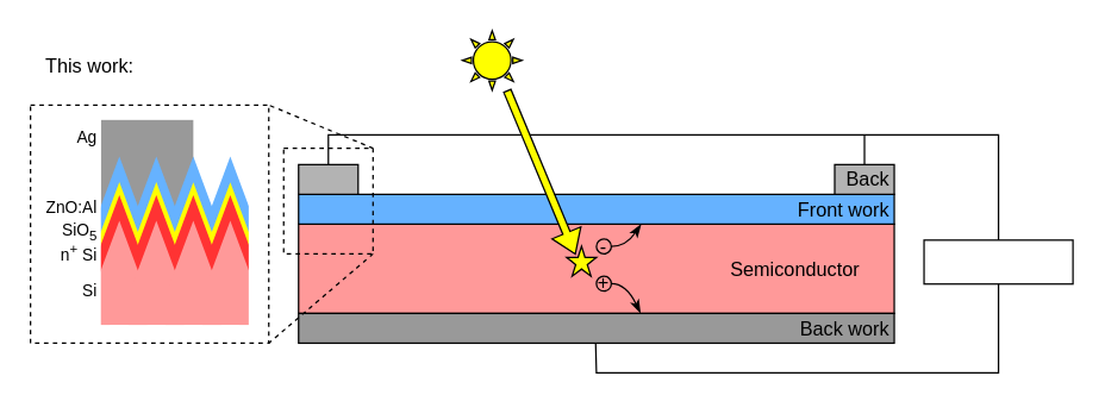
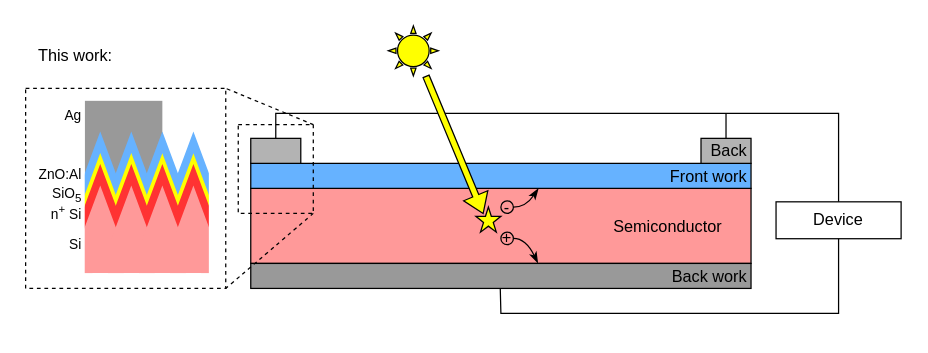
  <mxCell id="0" />
  <mxCell id="1" parent="0" />
  <mxCell id="2" value="" style="rounded=0;whiteSpace=wrap;html=1;fillColor=#FF9999;" vertex="1" parent="1"><mxGeometry x="200" y="150" width="400" height="60" as="geometry" /></mxCell>
  <mxCell id="3" value="" style="rounded=0;whiteSpace=wrap;html=1;labelPosition=left;verticalLabelPosition=middle;align=right;verticalAlign=middle;fontSize=13;spacingRight=-82;spacingLeft=0;spacingTop=1;fillColor=#66B2FF;" vertex="1" parent="1"><mxGeometry x="200" y="130" width="400" height="20" as="geometry" /></mxCell>
  <mxCell id="4" value="" style="rounded=0;whiteSpace=wrap;html=1;fillColor=#999999;" vertex="1" parent="1"><mxGeometry x="200" y="210" width="400" height="20" as="geometry" /></mxCell>
  <mxCell id="5" value="" style="rounded=0;whiteSpace=wrap;html=1;fillColor=#B3B3B3;" vertex="1" parent="1"><mxGeometry x="560" y="110" width="40" height="20" as="geometry" /></mxCell>
  <mxCell id="6" value="" style="rounded=0;whiteSpace=wrap;html=1;fillColor=#B3B3B3;" vertex="1" parent="1"><mxGeometry x="200" y="110" width="40" height="20" as="geometry" /></mxCell>
  <mxCell id="7" value="" style="rounded=0;whiteSpace=wrap;html=1;verticalAlign=middle;horizontal=1;spacingTop=0;fontSize=13;" vertex="1" parent="1"><mxGeometry x="620" y="160.75" width="100" height="29.5" as="geometry" /></mxCell>
  <mxCell id="8" value="" style="endArrow=none;html=1;rounded=0;fontSize=20;exitX=0.5;exitY=0;exitDx=0;exitDy=0;entryX=0.5;entryY=0;entryDx=0;entryDy=0;" edge="1" parent="1" source="6" target="7"><mxGeometry width="50" height="50" relative="1" as="geometry"><mxPoint x="270" y="70" as="sourcePoint" /><mxPoint x="320" y="20" as="targetPoint" /><Array as="points"><mxPoint x="220" y="90" /><mxPoint x="670" y="90" /></Array></mxGeometry></mxCell>
  <mxCell id="9" value="" style="endArrow=none;html=1;rounded=0;fontSize=20;exitX=0.5;exitY=0;exitDx=0;exitDy=0;" edge="1" parent="1" source="5"><mxGeometry width="50" height="50" relative="1" as="geometry"><mxPoint x="520" y="20" as="sourcePoint" /><mxPoint x="580" y="90" as="targetPoint" /></mxGeometry></mxCell>
  <mxCell id="10" value="" style="endArrow=none;html=1;rounded=0;fontSize=20;exitX=0.5;exitY=1;exitDx=0;exitDy=0;" edge="1" parent="1" source="7"><mxGeometry width="50" height="50" relative="1" as="geometry"><mxPoint x="399.5" y="290" as="sourcePoint" /><mxPoint x="399.5" y="230" as="targetPoint" /><Array as="points"><mxPoint x="670" y="250" /><mxPoint x="400" y="250" /></Array></mxGeometry></mxCell>
  <mxCell id="11" value="Front work" style="text;html=1;strokeColor=none;fillColor=none;align=right;verticalAlign=middle;whiteSpace=wrap;rounded=0;fontSize=13;spacing=3;" vertex="1" parent="1"><mxGeometry x="480" y="125" width="120" height="30" as="geometry" /></mxCell>
  <mxCell id="12" value="Semiconductor" style="text;html=1;strokeColor=none;fillColor=none;align=right;verticalAlign=middle;whiteSpace=wrap;rounded=0;fontSize=13;spacing=3;" vertex="1" parent="1"><mxGeometry x="460" y="165" width="120" height="30" as="geometry" /></mxCell>
  <mxCell id="13" value="Back work" style="text;html=1;strokeColor=none;fillColor=none;align=right;verticalAlign=middle;whiteSpace=wrap;rounded=0;fontSize=13;spacing=3;" vertex="1" parent="1"><mxGeometry x="480" y="205" width="120" height="30" as="geometry" /></mxCell>
  <mxCell id="14" value="Back" style="text;html=1;strokeColor=none;fillColor=none;align=right;verticalAlign=middle;whiteSpace=wrap;rounded=0;fontSize=13;spacing=3;" vertex="1" parent="1"><mxGeometry x="560" y="105" width="40" height="30" as="geometry" /></mxCell>
  <mxCell id="15" value="" style="rounded=0;whiteSpace=wrap;html=1;fontSize=11;strokeColor=#000000;fillColor=none;gradientColor=#FF3333;gradientDirection=north;dashed=1;" vertex="1" parent="1"><mxGeometry x="190" y="99" width="60" height="71" as="geometry" /></mxCell>
  <mxCell id="16" value="-" style="ellipse;whiteSpace=wrap;html=1;aspect=fixed;fontSize=13;strokeColor=#000000;fillColor=none;gradientColor=#FF3333;gradientDirection=north;spacing=3;spacingLeft=0;spacingBottom=1;spacingTop=0;" vertex="1" parent="1"><mxGeometry x="400" y="160" width="10" height="10" as="geometry" /></mxCell>
  <mxCell id="17" value="+" style="ellipse;whiteSpace=wrap;html=1;aspect=fixed;fontSize=13;strokeColor=#000000;fillColor=none;gradientColor=#FF3333;gradientDirection=north;spacing=0;spacingLeft=0;spacingBottom=-3;spacingTop=0;align=center;verticalAlign=bottom;" vertex="1" parent="1"><mxGeometry x="400" y="185" width="10" height="10" as="geometry" /></mxCell>
  <mxCell id="18" value="" style="shape=flexArrow;endArrow=classic;html=1;rounded=0;shadow=0;sketch=0;fontSize=13;strokeWidth=1;jumpStyle=none;elbow=vertical;width=5.2;endSize=4.816;endWidth=14.72;fillColor=#FFFF00;entryX=0.3;entryY=0.28;entryDx=0;entryDy=0;entryPerimeter=0;" edge="1" parent="1" target="19"><mxGeometry width="50" height="50" relative="1" as="geometry"><mxPoint x="340" y="60" as="sourcePoint" /><mxPoint x="380" y="179.5" as="targetPoint" /></mxGeometry></mxCell>
  <mxCell id="19" value="" style="verticalLabelPosition=bottom;verticalAlign=top;html=1;shape=mxgraph.basic.star;fontSize=13;strokeColor=#000000;fillColor=#FFFF00;gradientColor=none;gradientDirection=north;" vertex="1" parent="1"><mxGeometry x="380" y="165" width="20" height="20" as="geometry" /></mxCell>
  <mxCell id="20" value="" style="endArrow=classicThin;html=1;shadow=0;sketch=0;fontSize=13;strokeWidth=1;fillColor=#FFFF00;elbow=vertical;jumpStyle=none;exitX=1;exitY=0.5;exitDx=0;exitDy=0;curved=1;entryX=0.575;entryY=1;entryDx=0;entryDy=0;entryPerimeter=0;endFill=1;" edge="1" parent="1" source="16" target="3"><mxGeometry width="50" height="50" relative="1" as="geometry"><mxPoint x="380" y="150" as="sourcePoint" /><mxPoint x="430" y="100" as="targetPoint" /><Array as="points"><mxPoint x="420" y="165" /></Array></mxGeometry></mxCell>
  <mxCell id="21" value="" style="endArrow=classicThin;html=1;shadow=0;sketch=0;fontSize=13;strokeWidth=1;fillColor=#FFFF00;elbow=vertical;jumpStyle=none;exitX=1;exitY=0.5;exitDx=0;exitDy=0;curved=1;entryX=0.574;entryY=-0.01;entryDx=0;entryDy=0;entryPerimeter=0;endFill=1;" edge="1" parent="1" source="17" target="4"><mxGeometry width="50" height="50" relative="1" as="geometry"><mxPoint x="420" y="175" as="sourcePoint" /><mxPoint x="434.4" y="159.8" as="targetPoint" /><Array as="points"><mxPoint x="420" y="190" /></Array></mxGeometry></mxCell>
  <mxCell id="22" value="" style="verticalLabelPosition=bottom;verticalAlign=top;html=1;shape=mxgraph.basic.sun;fontSize=13;strokeColor=#000000;fillColor=#FFFF00;gradientColor=none;gradientDirection=north;" vertex="1" parent="1"><mxGeometry x="310" y="20" width="40" height="40" as="geometry" /></mxCell>
+ <mxCell id="23" value="Device" style="text;html=1;strokeColor=none;fillColor=none;align=center;verticalAlign=middle;whiteSpace=wrap;rounded=0;fontSize=13;" vertex="1" parent="1"><mxGeometry x="620" y="160" width="100" height="30" as="geometry" /></mxCell>
  <mxCell id="24" value="" style="group" vertex="1" connectable="0" parent="1"><mxGeometry x="30" y="70" width="180" height="190" as="geometry" /></mxCell>
  <mxCell id="25" value="" style="rounded=0;whiteSpace=wrap;html=1;fontSize=13;strokeColor=none;strokeWidth=0;fillColor=#999999;gradientColor=none;gradientDirection=east;" vertex="1" parent="24"><mxGeometry x="37.24" y="10" width="62.07" height="59.09" as="geometry" /></mxCell>
  <mxCell id="26" value="" style="group" vertex="1" connectable="0" parent="24"><mxGeometry x="31.034" y="34.545" width="148.966" height="155.455" as="geometry" /></mxCell>
  <mxCell id="27" value="" style="shape=step;perimeter=stepPerimeter;whiteSpace=wrap;html=1;fixedSize=1;fontSize=13;strokeColor=none;strokeWidth=0;fillColor=#66B2FF;gradientColor=none;gradientDirection=east;direction=south;size=50;flipV=1;" vertex="1" parent="26"><mxGeometry width="37.241" height="69.091" as="geometry" /></mxCell>
  <mxCell id="28" value="" style="shape=step;perimeter=stepPerimeter;whiteSpace=wrap;html=1;fixedSize=1;fontSize=13;strokeColor=none;strokeWidth=0;fillColor=#66B2FF;gradientColor=none;gradientDirection=east;direction=south;size=50;flipV=1;" vertex="1" parent="26"><mxGeometry x="24.828" width="37.241" height="69.091" as="geometry" /></mxCell>
  <mxCell id="29" value="" style="shape=step;perimeter=stepPerimeter;whiteSpace=wrap;html=1;fixedSize=1;fontSize=13;strokeColor=none;strokeWidth=0;fillColor=#66B2FF;gradientColor=none;gradientDirection=east;direction=south;size=50;flipV=1;" vertex="1" parent="26"><mxGeometry x="49.655" width="37.241" height="69.091" as="geometry" /></mxCell>
  <mxCell id="30" value="" style="shape=step;perimeter=stepPerimeter;whiteSpace=wrap;html=1;fixedSize=1;fontSize=13;strokeColor=none;strokeWidth=0;fillColor=#66B2FF;gradientColor=none;gradientDirection=east;direction=south;size=50;flipV=1;" vertex="1" parent="26"><mxGeometry x="74.483" width="37.241" height="69.091" as="geometry" /></mxCell>
  <mxCell id="31" value="" style="group" vertex="1" connectable="0" parent="26"><mxGeometry y="17.273" width="148.966" height="138.182" as="geometry" /></mxCell>
  <mxCell id="32" value="" style="shape=step;perimeter=stepPerimeter;whiteSpace=wrap;html=1;fixedSize=1;fontSize=13;strokeColor=none;strokeWidth=0;fillColor=#FFFF00;gradientColor=none;gradientDirection=east;direction=south;size=50;flipV=1;" vertex="1" parent="31"><mxGeometry width="37.241" height="69.091" as="geometry" /></mxCell>
  <mxCell id="33" value="" style="shape=step;perimeter=stepPerimeter;whiteSpace=wrap;html=1;fixedSize=1;fontSize=13;strokeColor=none;strokeWidth=0;fillColor=#FFFF00;gradientColor=none;gradientDirection=east;direction=south;size=50;flipV=1;" vertex="1" parent="31"><mxGeometry x="24.828" width="37.241" height="69.091" as="geometry" /></mxCell>
  <mxCell id="34" value="" style="shape=step;perimeter=stepPerimeter;whiteSpace=wrap;html=1;fixedSize=1;fontSize=13;strokeColor=none;strokeWidth=0;fillColor=#FFFF00;gradientColor=none;gradientDirection=east;direction=south;size=50;flipV=1;" vertex="1" parent="31"><mxGeometry x="49.655" width="37.241" height="69.091" as="geometry" /></mxCell>
  <mxCell id="35" value="" style="shape=step;perimeter=stepPerimeter;whiteSpace=wrap;html=1;fixedSize=1;fontSize=13;strokeColor=none;strokeWidth=0;fillColor=#FFFF00;gradientColor=none;gradientDirection=east;direction=south;size=50;flipV=1;" vertex="1" parent="31"><mxGeometry x="74.483" width="37.241" height="69.091" as="geometry" /></mxCell>
  <mxCell id="36" value="" style="group" vertex="1" connectable="0" parent="31"><mxGeometry y="8.636" width="148.966" height="129.545" as="geometry" /></mxCell>
  <mxCell id="37" value="" style="shape=step;perimeter=stepPerimeter;whiteSpace=wrap;html=1;fixedSize=1;fontSize=13;strokeColor=none;strokeWidth=0;fillColor=#FF3333;gradientColor=none;gradientDirection=east;direction=south;size=50;flipV=1;" vertex="1" parent="36"><mxGeometry width="37.241" height="69.091" as="geometry" /></mxCell>
  <mxCell id="38" value="" style="shape=step;perimeter=stepPerimeter;whiteSpace=wrap;html=1;fixedSize=1;fontSize=13;strokeColor=none;strokeWidth=0;fillColor=#FF3333;gradientColor=none;gradientDirection=east;direction=south;size=50;flipV=1;" vertex="1" parent="36"><mxGeometry x="24.828" width="37.241" height="69.091" as="geometry" /></mxCell>
  <mxCell id="39" value="" style="shape=step;perimeter=stepPerimeter;whiteSpace=wrap;html=1;fixedSize=1;fontSize=13;strokeColor=none;strokeWidth=0;fillColor=#FF3333;gradientColor=none;gradientDirection=east;direction=south;size=50;flipV=1;" vertex="1" parent="36"><mxGeometry x="49.655" width="37.241" height="69.091" as="geometry" /></mxCell>
  <mxCell id="40" value="" style="shape=step;perimeter=stepPerimeter;whiteSpace=wrap;html=1;fixedSize=1;fontSize=13;strokeColor=none;strokeWidth=0;fillColor=#FF3333;gradientColor=none;gradientDirection=east;direction=south;size=50;flipV=1;" vertex="1" parent="36"><mxGeometry x="74.483" width="37.241" height="69.091" as="geometry" /></mxCell>
  <mxCell id="41" value="" style="group" vertex="1" connectable="0" parent="36"><mxGeometry y="17.273" width="148.966" height="112.273" as="geometry" /></mxCell>
  <mxCell id="42" value="" style="shape=step;perimeter=stepPerimeter;whiteSpace=wrap;html=1;fixedSize=1;fontSize=13;strokeColor=none;strokeWidth=0;fillColor=#FF9999;gradientColor=none;gradientDirection=east;direction=south;size=50;flipV=1;" vertex="1" parent="41"><mxGeometry width="37.241" height="103.636" as="geometry" /></mxCell>
  <mxCell id="43" value="" style="shape=step;perimeter=stepPerimeter;whiteSpace=wrap;html=1;fixedSize=1;fontSize=13;strokeColor=none;strokeWidth=0;fillColor=#FF9999;gradientColor=none;gradientDirection=east;direction=south;size=50;flipV=1;" vertex="1" parent="41"><mxGeometry x="24.828" width="37.241" height="103.636" as="geometry" /></mxCell>
  <mxCell id="44" value="" style="shape=step;perimeter=stepPerimeter;whiteSpace=wrap;html=1;fixedSize=1;fontSize=13;strokeColor=none;strokeWidth=0;fillColor=#FF9999;gradientColor=none;gradientDirection=east;direction=south;size=50;flipV=1;" vertex="1" parent="41"><mxGeometry x="49.655" width="37.241" height="103.636" as="geometry" /></mxCell>
  <mxCell id="45" value="" style="shape=step;perimeter=stepPerimeter;whiteSpace=wrap;html=1;fixedSize=1;fontSize=13;strokeColor=none;strokeWidth=0;fillColor=#FF9999;gradientColor=none;gradientDirection=east;direction=south;size=50;flipV=1;" vertex="1" parent="41"><mxGeometry x="74.483" width="37.241" height="103.636" as="geometry" /></mxCell>
  <mxCell id="46" value="" style="rounded=0;whiteSpace=wrap;html=1;fillColor=#FF9999;strokeColor=none;" vertex="1" parent="41"><mxGeometry y="43.18" width="111.72" height="26.82" as="geometry" /></mxCell>
  <mxCell id="47" value="" style="rounded=0;whiteSpace=wrap;html=1;fontSize=13;strokeColor=none;strokeWidth=0;fillColor=#FFFFFF;gradientColor=none;gradientDirection=east;" vertex="1" parent="41"><mxGeometry x="105.517" y="-77.08" width="12.414" height="189.352" as="geometry" /></mxCell>
  <mxCell id="48" value="" style="rounded=0;whiteSpace=wrap;html=1;fontSize=13;strokeColor=none;strokeWidth=0;fillColor=#FFFFFF;gradientColor=none;gradientDirection=east;" vertex="1" parent="41"><mxGeometry x="105.517" y="-77.727" width="12.414" height="190.0" as="geometry" /></mxCell>
  <mxCell id="49" value="" style="rounded=0;whiteSpace=wrap;html=1;fillColor=#FFFFFF;strokeColor=none;" vertex="1" parent="41"><mxGeometry y="70" width="111.72" height="40" as="geometry" /></mxCell>
  <mxCell id="50" value="" style="rounded=0;whiteSpace=wrap;html=1;fontSize=13;strokeColor=none;strokeWidth=0;fillColor=#FFFFFF;gradientColor=none;gradientDirection=east;" vertex="1" parent="24"><mxGeometry x="24.828" width="12.414" height="190.0" as="geometry" /></mxCell>
  <mxCell id="51" value="&lt;div align=&quot;right&quot;&gt;ZnO:Al&lt;/div&gt;" style="text;html=1;strokeColor=none;fillColor=none;align=right;verticalAlign=bottom;whiteSpace=wrap;rounded=0;fontSize=11;" vertex="1" parent="24"><mxGeometry y="51.818" width="37.241" height="25.909" as="geometry" /></mxCell>
  <mxCell id="52" value="SiO&lt;sub&gt;5&lt;/sub&gt;" style="text;html=1;strokeColor=none;fillColor=none;align=right;verticalAlign=middle;whiteSpace=wrap;rounded=0;fontSize=11;" vertex="1" parent="24"><mxGeometry y="73.409" width="37.241" height="25.909" as="geometry" /></mxCell>
  <mxCell id="53" value="n&lt;sup&gt;+&lt;/sup&gt; Si" style="text;html=1;strokeColor=none;fillColor=none;align=right;verticalAlign=middle;whiteSpace=wrap;rounded=0;fontSize=11;" vertex="1" parent="24"><mxGeometry y="86.364" width="37.241" height="25.909" as="geometry" /></mxCell>
  <mxCell id="54" value="Si" style="text;html=1;strokeColor=none;fillColor=none;align=right;verticalAlign=middle;whiteSpace=wrap;rounded=0;fontSize=11;" vertex="1" parent="24"><mxGeometry y="112.273" width="37.241" height="25.909" as="geometry" /></mxCell>
  <mxCell id="55" value="Ag" style="text;html=1;strokeColor=none;fillColor=none;align=right;verticalAlign=middle;whiteSpace=wrap;rounded=0;fontSize=11;" vertex="1" parent="24"><mxGeometry y="8.636" width="37.241" height="25.909" as="geometry" /></mxCell>
  <mxCell id="56" value="" style="rounded=0;whiteSpace=wrap;html=1;fontSize=11;strokeColor=default;strokeWidth=1;fillColor=none;gradientColor=none;gradientDirection=east;dashed=1;" vertex="1" parent="24"><mxGeometry x="-10" width="160" height="160" as="geometry" /></mxCell>
  <mxCell id="57" value="" style="endArrow=none;dashed=1;html=1;shadow=0;sketch=0;fontSize=11;strokeWidth=1;fillColor=#FFFF00;curved=1;elbow=vertical;jumpStyle=none;entryX=1;entryY=0;entryDx=0;entryDy=0;exitX=1;exitY=0;exitDx=0;exitDy=0;" edge="1" parent="1" source="15" target="56"><mxGeometry width="50" height="50" relative="1" as="geometry"><mxPoint x="330" y="340" as="sourcePoint" /><mxPoint x="380" y="290" as="targetPoint" /></mxGeometry></mxCell>
  <mxCell id="58" value="" style="endArrow=none;dashed=1;html=1;shadow=0;sketch=0;fontSize=11;strokeWidth=1;fillColor=#FFFF00;curved=1;elbow=vertical;jumpStyle=none;entryX=1;entryY=1;entryDx=0;entryDy=0;exitX=1;exitY=1;exitDx=0;exitDy=0;" edge="1" parent="1" source="15" target="56"><mxGeometry width="50" height="50" relative="1" as="geometry"><mxPoint x="260" y="109" as="sourcePoint" /><mxPoint x="190" y="80" as="targetPoint" /></mxGeometry></mxCell>
  <mxCell id="59" value="This work:" style="text;html=1;strokeColor=none;fillColor=none;align=center;verticalAlign=bottom;whiteSpace=wrap;rounded=0;dashed=1;fontSize=13;" vertex="1" parent="1"><mxGeometry x="25" y="25" width="70" height="30" as="geometry" /></mxCell>
